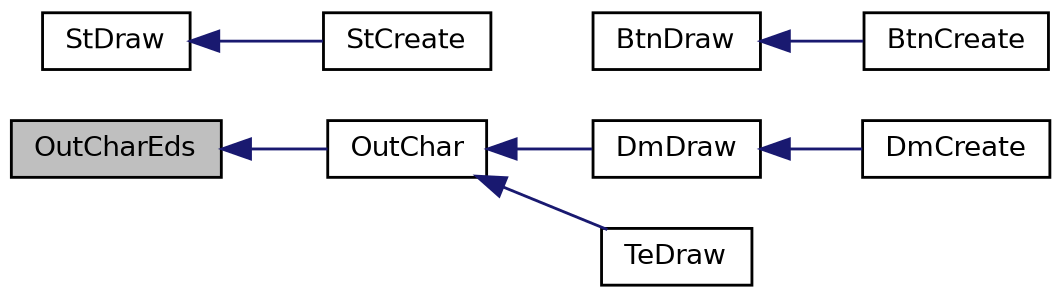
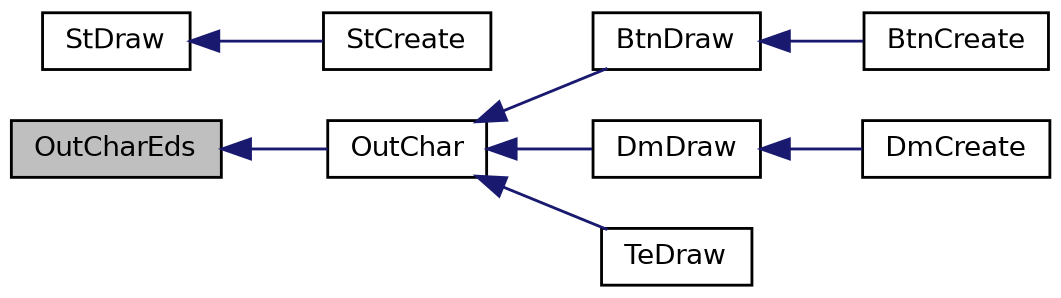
  digraph {
    rankdir=LR
    node [color=black fillcolor=white fontname=Helvetica fontsize=10 shape=record style=filled]
    edge [color=midnightblue dir=back fontname=Helvetica fontsize=10 labelfontname=Helvetica labelfontsize=10 style=solid]
    n1 [fillcolor=grey75 fontcolor=black height=0.2 label=OutCharEds width=0.4]
    n2 [height=0.2 label=OutChar width=0.4]
    n3 [height=0.2 label=BtnDraw width=0.4]
    n4 [height=0.2 label=DmDraw width=0.4]
    n5 [height=0.2 label=TeDraw width=0.4]
    n6 [height=0.2 label=BtnCreate width=0.4]
    n7 [height=0.2 label=DmCreate width=0.4]
    n8 [height=0.2 label=StDraw width=0.4]
    n9 [height=0.2 label=StCreate width=0.4]
    n1 -> n2
+   n2 -> n3
    n2 -> n4
    n2 -> n5
    n3 -> n6
    n4 -> n7
    n8 -> n9
  }
